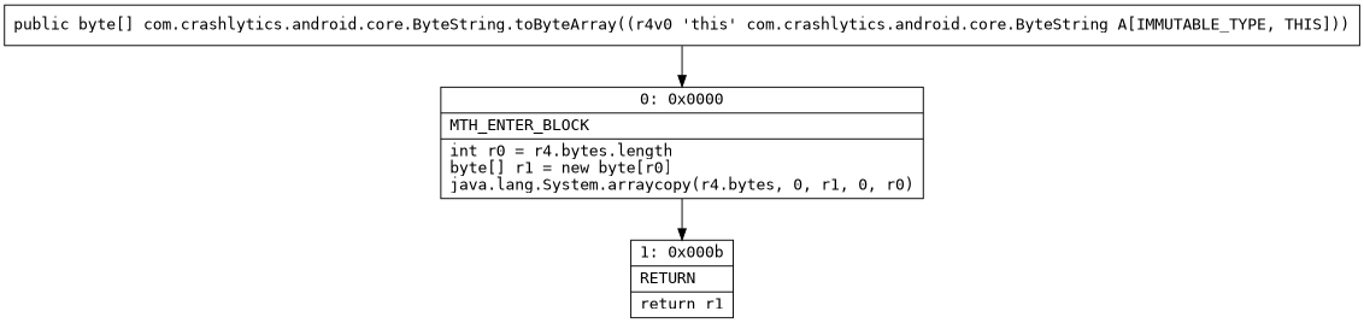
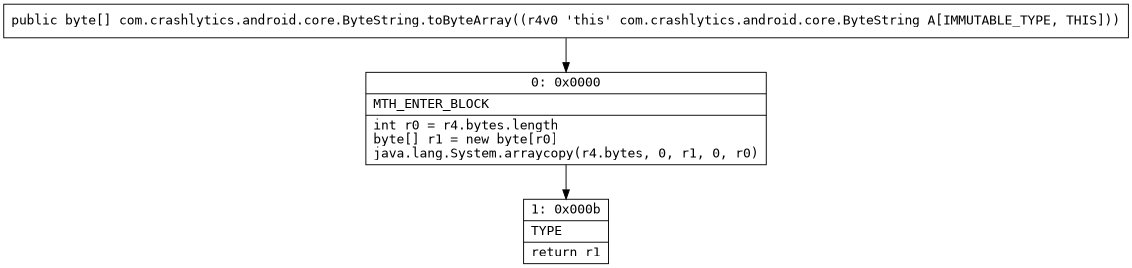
  digraph {
    fontname="DejaVu Sans Mono"
    node [shape=record fontname="DejaVu Sans Mono"]
    edge [fontname="DejaVu Sans Mono"]
    n1 [label="{0\:\ 0x0000|MTH_ENTER_BLOCK\l|int r0 = r4.bytes.length\lbyte[] r1 = new byte[r0]\ljava.lang.System.arraycopy(r4.bytes, 0, r1, 0, r0)\l}"]
-   n2 [label="{1\:\ 0x000b|RETURN\l|return r1\l}"]
+   n2 [label="{1\:\ 0x000b|TYPE\l|return r1\l}"]
    n3 [label="{public byte[] com.crashlytics.android.core.ByteString.toByteArray((r4v0 'this' com.crashlytics.android.core.ByteString A[IMMUTABLE_TYPE, THIS])) }"]
    n1 -> n2
    n3 -> n1
  }
